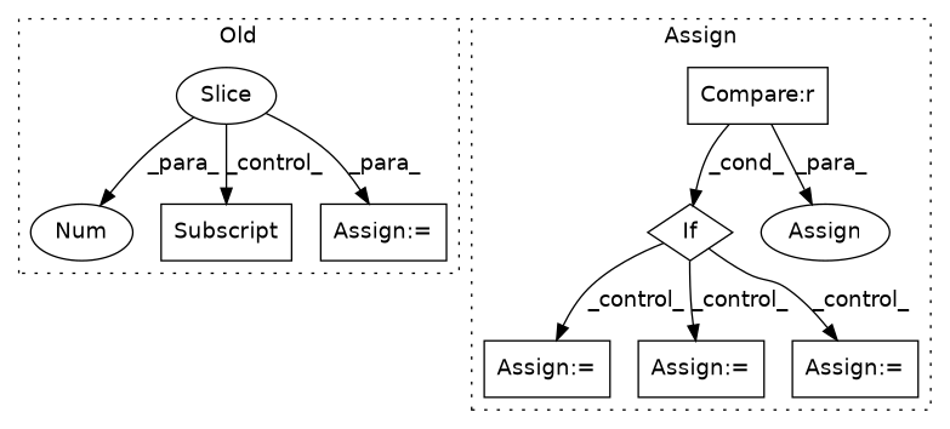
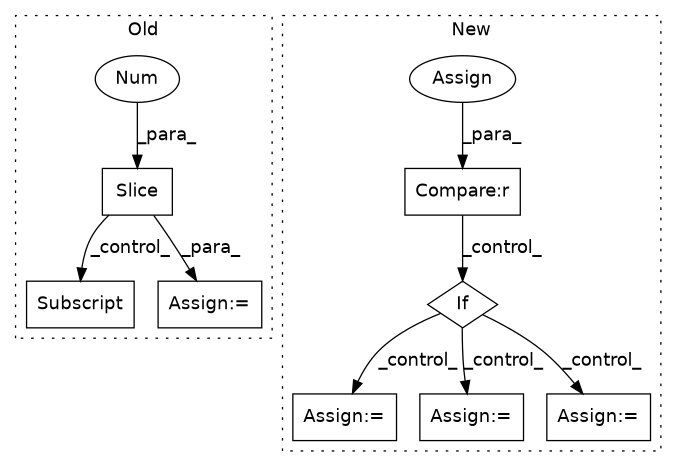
  digraph {
    fontname="DejaVu Sans"
    node [a=68 fontname="DejaVu Sans" l=3 shape=box]
    edge [fontname="DejaVu Sans"]
-   n1 [a=80 label=Slice s=4317 shape=ellipse]
+   n1 [a=80 label=Slice s=4317]
    n2 [a=76 l=2 label=Num s=4318 shape=ellipse]
    n3 [a=63 l="21,0" label=Subscript s="4300,0"]
    n4 [label="Assign:=" s=4297]
    n5 [a=96 label=If s=2849 shape=diamond]
    n6 [label="Assign:=" s=2893]
    n7 [a=40 l=16 label="Compare:r" s=2852]
    n8 [label="Assign:=" s=2953]
    n9 [label="Assign:=" s=2996]
    n10 [a=66 l=8 label=Assign s=2860 shape=ellipse]
    subgraph cluster_1 {
      label=Old
      style=dotted
      n1
      n2
      n3
      n4
    }
    subgraph cluster_2 {
-     label=Assign
+     label=New
      style=dotted
      n5
      n6
      n7
      n8
      n9
      n10
    }
    n1 -> n3 [label=_control_]
    n1 -> n4 [label=_para_]
-   n1 -> n2 [label=_para_]
+   n2 -> n1 [label=_para_]
    n5 -> n6 [label=_control_]
    n5 -> n8 [label=_control_]
    n5 -> n9 [label=_control_]
-   n7 -> n5 [label=_cond_]
-   n7 -> n10 [label=_para_]
+   n7 -> n5 [label=_control_]
+   n10 -> n7 [label=_para_]
  }
